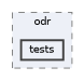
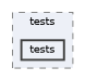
  digraph {
    compound=true
    n1 [color=grey25 fillcolor="#edf0f7" fontname=Helvetica fontsize=10 height=0.2 label=tests shape=box style="filled,bold" width=0.4]
    subgraph cluster_1 {
      bgcolor="#edf0f7"
      fontname=Helvetica
      fontsize=10
-     label=odr
+     label=tests
      pencolor=grey50
      style="filled,dashed"
      n1
    }
  }
